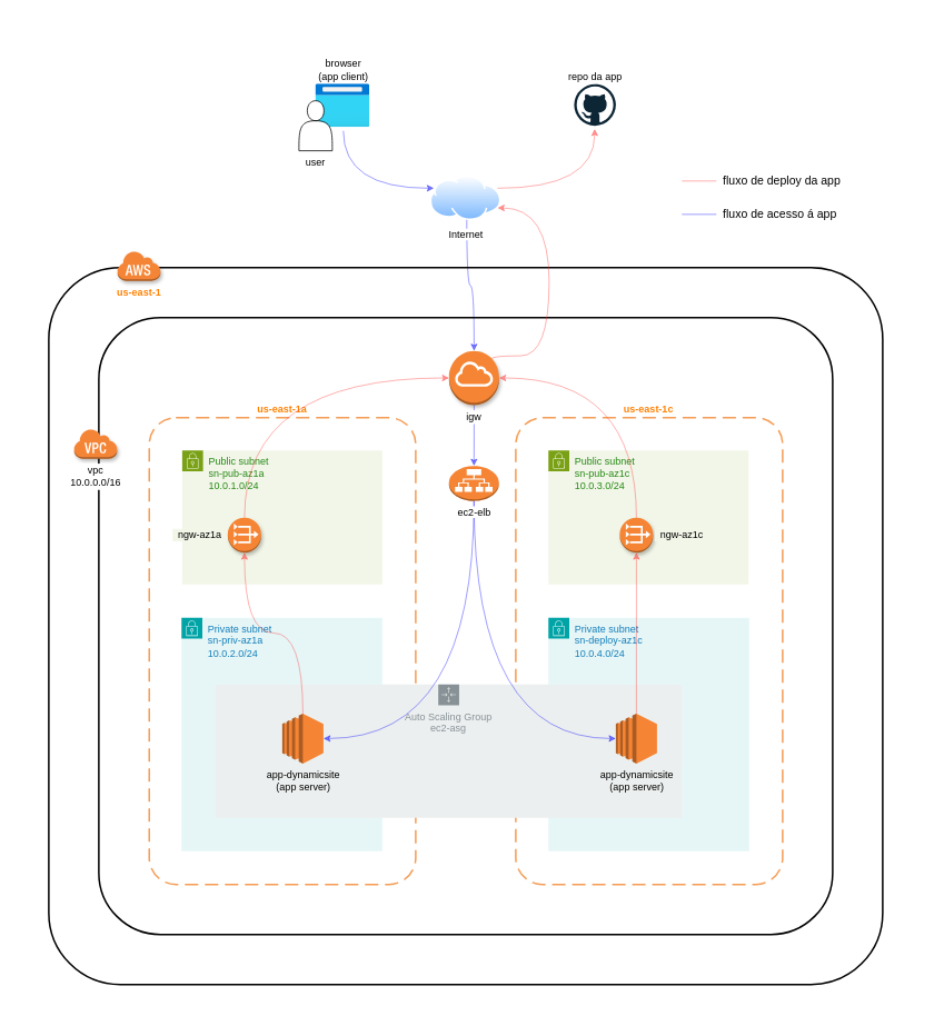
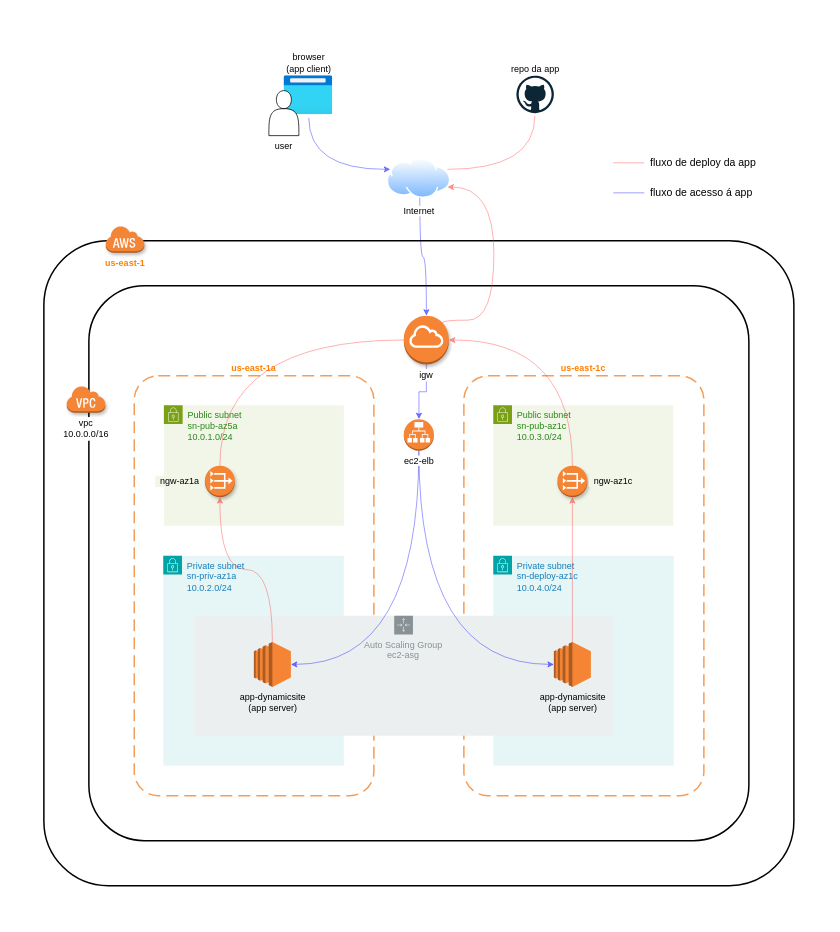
  <mxCell id="0" />
  <mxCell id="1" parent="0" />
  <mxCell id="2" value="" style="rounded=0;whiteSpace=wrap;html=1;strokeColor=none;" vertex="1" parent="1"><mxGeometry x="20" y="20" width="1078" height="1200" as="geometry" /></mxCell>
  <mxCell id="3" style="edgeStyle=orthogonalEdgeStyle;rounded=0;orthogonalLoop=1;jettySize=auto;html=1;exitX=0.514;exitY=0.841;exitDx=0;exitDy=0;fillColor=#0050ef;startArrow=none;startFill=0;endArrow=classic;endFill=1;elbow=vertical;curved=1;strokeColor=#0000FF;exitPerimeter=0;opacity=50;" parent="1" source="15" target="14" edge="1"><mxGeometry relative="1" as="geometry"><mxPoint x="138" y="583.992" as="sourcePoint" /><mxPoint x="105.25" y="770.13" as="targetPoint" /></mxGeometry></mxCell>
  <mxCell id="4" value="" style="rounded=1;arcSize=10;dashed=0;fillColor=none;gradientColor=none;strokeWidth=2;" parent="1" vertex="1"><mxGeometry x="58" y="320" width="1000" height="860" as="geometry" /></mxCell>
  <mxCell id="5" value="" style="rounded=1;arcSize=10;dashed=0;fillColor=none;gradientColor=none;strokeWidth=2;" parent="1" vertex="1"><mxGeometry x="118" y="380" width="880" height="740" as="geometry" /></mxCell>
  <mxCell id="6" value="" style="rounded=1;arcSize=10;dashed=1;strokeColor=#F59D56;fillColor=none;gradientColor=none;dashPattern=8 4;strokeWidth=2;" parent="1" vertex="1"><mxGeometry x="178.5" y="500.25" width="319.5" height="559.75" as="geometry" /></mxCell>
  <mxCell id="7" value="" style="rounded=1;arcSize=10;dashed=1;strokeColor=#F59D56;fillColor=none;gradientColor=none;dashPattern=8 4;strokeWidth=2;" parent="1" vertex="1"><mxGeometry x="618" y="500.25" width="320" height="559.75" as="geometry" /></mxCell>
  <mxCell id="8" value="&lt;span&gt;vpc&lt;/span&gt;&lt;span&gt;&lt;br&gt;10.0.0.0/16&lt;/span&gt;" style="dashed=0;html=1;shape=mxgraph.aws3.virtual_private_cloud;fillColor=#F58536;gradientColor=none;dashed=0;labelPosition=center;verticalLabelPosition=bottom;align=center;verticalAlign=top;labelBackgroundColor=#ffffff;labelBorderColor=#FFFFFF;shadow=1;" parent="1" vertex="1"><mxGeometry x="88" y="513.38" width="52" height="36" as="geometry" /></mxCell>
  <mxCell id="9" value="&lt;font color=&quot;#ff8000&quot;&gt;&lt;b&gt;us-east-1&lt;/b&gt;&lt;/font&gt;" style="dashed=0;html=1;shape=mxgraph.aws3.cloud;fillColor=#F58536;gradientColor=none;dashed=0;shadow=1;labelPosition=center;verticalLabelPosition=bottom;align=center;verticalAlign=top;" parent="1" vertex="1"><mxGeometry x="140" width="52" height="36" as="geometry" y="300" /></mxCell>
  <mxCell id="10" value="us-east-1a" style="text;html=1;strokeColor=none;fillColor=none;align=center;verticalAlign=middle;whiteSpace=wrap;rounded=0;fontStyle=1;fontColor=#FF8000;" parent="1" vertex="1"><mxGeometry x="178" y="480.25" width="320" height="20" as="geometry" /></mxCell>
  <mxCell id="11" value="us-east-1c" style="text;html=1;strokeColor=none;fillColor=none;align=center;verticalAlign=middle;whiteSpace=wrap;rounded=0;fontStyle=1;fontColor=#FF8000;" parent="1" vertex="1"><mxGeometry x="617.17" y="480.25" width="320.83" height="20" as="geometry" /></mxCell>
  <mxCell id="12" style="edgeStyle=orthogonalEdgeStyle;rounded=0;orthogonalLoop=1;jettySize=auto;html=1;exitX=0.5;exitY=1;exitDx=0;exitDy=0;exitPerimeter=0;strokeColor=#0000FF;opacity=50;" edge="1" parent="1" source="14" target="26"><mxGeometry relative="1" as="geometry" /></mxCell>
  <mxCell id="13" style="edgeStyle=orthogonalEdgeStyle;rounded=0;orthogonalLoop=1;jettySize=auto;html=1;exitX=0.855;exitY=0.145;exitDx=0;exitDy=0;exitPerimeter=0;entryX=1;entryY=0.75;entryDx=0;entryDy=0;curved=1;strokeColor=#FF3333;opacity=50;" edge="1" parent="1" source="14" target="15"><mxGeometry relative="1" as="geometry"><Array as="points"><mxPoint x="658" y="426" /><mxPoint x="658" y="249" /></Array></mxGeometry></mxCell>
  <mxCell id="14" value="&lt;span&gt;igw&lt;/span&gt;" style="outlineConnect=0;dashed=0;verticalLabelPosition=bottom;verticalAlign=top;align=center;html=1;shape=mxgraph.aws3.internet_gateway;fillColor=#F58534;gradientColor=none;fontColor=#000000;fontSize=12;labelBackgroundColor=#ffffff;whiteSpace=wrap;labelBorderColor=#FFFFFF;shadow=1;labelPosition=center;" parent="1" vertex="1"><mxGeometry x="538" y="420" width="60" height="65" as="geometry" /></mxCell>
  <mxCell id="15" value="Internet" style="aspect=fixed;perimeter=ellipsePerimeter;html=1;align=center;shadow=0;dashed=0;spacingTop=3;image;image=img/lib/active_directory/internet_cloud.svg;fontSize=12;fontColor=#000000;labelPosition=center;verticalLabelPosition=bottom;verticalAlign=top;" parent="1" vertex="1"><mxGeometry x="515.5" y="210" width="85" height="53.55" as="geometry" /></mxCell>
- <mxCell id="16" value="Public subnet&lt;div&gt;&lt;div&gt;sn-pub-az1a&lt;/div&gt;&lt;div&gt;10.0.1.0/24&lt;/div&gt;&lt;/div&gt;" style="points=[[0,0],[0.25,0],[0.5,0],[0.75,0],[1,0],[1,0.25],[1,0.5],[1,0.75],[1,1],[0.75,1],[0.5,1],[0.25,1],[0,1],[0,0.75],[0,0.5],[0,0.25]];outlineConnect=0;gradientColor=none;html=1;whiteSpace=wrap;fontSize=12;fontStyle=0;container=1;pointerEvents=0;collapsible=0;recursiveResize=0;shape=mxgraph.aws4.group;grIcon=mxgraph.aws4.group_security_group;grStroke=0;strokeColor=#7AA116;fillColor=#F2F6E8;verticalAlign=top;align=left;spacingLeft=30;fontColor=#248814;dashed=0;" vertex="1" parent="1"><mxGeometry x="218" y="539.38" width="240" height="160.62" as="geometry" /></mxCell>
+ <mxCell id="16" value="Public subnet&lt;div&gt;&lt;div&gt;sn-pub-az5a&lt;/div&gt;&lt;div&gt;10.0.1.0/24&lt;/div&gt;&lt;/div&gt;" style="points=[[0,0],[0.25,0],[0.5,0],[0.75,0],[1,0],[1,0.25],[1,0.5],[1,0.75],[1,1],[0.75,1],[0.5,1],[0.25,1],[0,1],[0,0.75],[0,0.5],[0,0.25]];outlineConnect=0;gradientColor=none;html=1;whiteSpace=wrap;fontSize=12;fontStyle=0;container=1;pointerEvents=0;collapsible=0;recursiveResize=0;shape=mxgraph.aws4.group;grIcon=mxgraph.aws4.group_security_group;grStroke=0;strokeColor=#7AA116;fillColor=#F2F6E8;verticalAlign=top;align=left;spacingLeft=30;fontColor=#248814;dashed=0;" vertex="1" parent="1"><mxGeometry x="218" y="539.38" width="240" height="160.62" as="geometry" /></mxCell>
  <mxCell id="17" value="&amp;nbsp; ngw-az1a&amp;nbsp;&amp;nbsp;" style="outlineConnect=0;dashed=0;verticalLabelPosition=middle;verticalAlign=middle;align=right;html=1;shape=mxgraph.aws3.vpc_nat_gateway;fillColor=#F58534;gradientColor=none;strokeColor=#CCCCCC;labelBackgroundColor=#f2f6e8;labelBorderColor=none;shadow=1;labelPosition=left;" vertex="1" parent="16"><mxGeometry x="54.67" y="80.86" width="40.02" height="41.76" as="geometry" /></mxCell>
  <mxCell id="18" value="Public subnet&lt;div&gt;&lt;div&gt;sn-pub-az1c&lt;/div&gt;&lt;div&gt;10.0.3.0/24&lt;/div&gt;&lt;/div&gt;" style="points=[[0,0],[0.25,0],[0.5,0],[0.75,0],[1,0],[1,0.25],[1,0.5],[1,0.75],[1,1],[0.75,1],[0.5,1],[0.25,1],[0,1],[0,0.75],[0,0.5],[0,0.25]];outlineConnect=0;gradientColor=none;html=1;whiteSpace=wrap;fontSize=12;fontStyle=0;container=1;pointerEvents=0;collapsible=0;recursiveResize=0;shape=mxgraph.aws4.group;grIcon=mxgraph.aws4.group_security_group;grStroke=0;strokeColor=#7AA116;fillColor=#F2F6E8;verticalAlign=top;align=left;spacingLeft=30;fontColor=#248814;dashed=0;" vertex="1" parent="1"><mxGeometry x="657.17" y="539.38" width="240" height="160.62" as="geometry" /></mxCell>
  <mxCell id="19" value="&amp;nbsp; ngw-az1c&amp;nbsp;&amp;nbsp;" style="outlineConnect=0;dashed=0;verticalLabelPosition=middle;verticalAlign=middle;align=left;html=1;shape=mxgraph.aws3.vpc_nat_gateway;fillColor=#F58534;gradientColor=none;strokeColor=#CCCCCC;labelBackgroundColor=#f2f6e8;labelBorderColor=none;shadow=1;labelPosition=right;" vertex="1" parent="18"><mxGeometry x="85.5" y="80.86" width="40.02" height="41.76" as="geometry" /></mxCell>
  <mxCell id="20" value="Private subnet&lt;br&gt;&lt;div&gt;sn-deploy-az1c&lt;/div&gt;&lt;div&gt;10.0.4.0/24&lt;/div&gt;" style="points=[[0,0],[0.25,0],[0.5,0],[0.75,0],[1,0],[1,0.25],[1,0.5],[1,0.75],[1,1],[0.75,1],[0.5,1],[0.25,1],[0,1],[0,0.75],[0,0.5],[0,0.25]];outlineConnect=0;gradientColor=none;html=1;whiteSpace=wrap;fontSize=12;fontStyle=0;container=1;pointerEvents=0;collapsible=0;recursiveResize=0;shape=mxgraph.aws4.group;grIcon=mxgraph.aws4.group_security_group;grStroke=0;strokeColor=#00A4A6;fillColor=#E6F6F7;verticalAlign=top;align=left;spacingLeft=30;fontColor=#147EBA;dashed=0;" vertex="1" parent="1"><mxGeometry x="657.17" y="740.23" width="240.83" height="279.77" as="geometry" /></mxCell>
  <mxCell id="21" value="Private subnet&lt;br&gt;&lt;div&gt;sn-priv-az1a&lt;/div&gt;&lt;div&gt;10.0.2.0/24&lt;/div&gt;" style="points=[[0,0],[0.25,0],[0.5,0],[0.75,0],[1,0],[1,0.25],[1,0.5],[1,0.75],[1,1],[0.75,1],[0.5,1],[0.25,1],[0,1],[0,0.75],[0,0.5],[0,0.25]];outlineConnect=0;gradientColor=none;html=1;whiteSpace=wrap;fontSize=12;fontStyle=0;container=1;pointerEvents=0;collapsible=0;recursiveResize=0;shape=mxgraph.aws4.group;grIcon=mxgraph.aws4.group_security_group;grStroke=0;strokeColor=#00A4A6;fillColor=#E6F6F7;verticalAlign=top;align=left;spacingLeft=30;fontColor=#147EBA;dashed=0;" vertex="1" parent="1"><mxGeometry x="217.17" y="740.23" width="240.83" height="279.77" as="geometry" /></mxCell>
  <mxCell id="22" value="Auto Scaling Group&lt;br&gt;ec2-asg" style="sketch=0;outlineConnect=0;gradientColor=none;html=1;whiteSpace=wrap;fontSize=12;fontStyle=0;shape=mxgraph.aws4.groupCenter;grIcon=mxgraph.aws4.group_auto_scaling_group;grStroke=0;strokeColor=#879196;fillColor=#ECEFEF;verticalAlign=top;align=center;fontColor=#879196;dashed=0;spacingTop=25;labelBorderColor=none;" vertex="1" parent="21"><mxGeometry x="40.83" y="79.77" width="559.17" height="160.23" as="geometry" /></mxCell>
  <mxCell id="23" value="app-dynamicsite&lt;br&gt;(app server)" style="outlineConnect=0;dashed=0;verticalLabelPosition=bottom;verticalAlign=top;align=center;html=1;shape=mxgraph.aws3.ec2;fillColor=#F58534;gradientColor=none;" vertex="1" parent="21"><mxGeometry x="120.83" y="114.77" width="49.35" height="60" as="geometry" /></mxCell>
  <mxCell id="24" style="edgeStyle=orthogonalEdgeStyle;rounded=0;orthogonalLoop=1;jettySize=auto;html=1;exitX=0.5;exitY=1;exitDx=0;exitDy=0;exitPerimeter=0;curved=1;strokeColor=#0000FF;entryX=1;entryY=0.5;entryDx=0;entryDy=0;entryPerimeter=0;opacity=50;" edge="1" parent="1" source="26" target="23"><mxGeometry relative="1" as="geometry" /></mxCell>
  <mxCell id="25" style="edgeStyle=orthogonalEdgeStyle;rounded=0;orthogonalLoop=1;jettySize=auto;html=1;exitX=0.5;exitY=1;exitDx=0;exitDy=0;exitPerimeter=0;curved=1;strokeColor=#0000FF;entryX=0;entryY=0.5;entryDx=0;entryDy=0;entryPerimeter=0;opacity=50;" edge="1" parent="1" source="26" target="28"><mxGeometry relative="1" as="geometry" /></mxCell>
- <mxCell id="26" value="&amp;nbsp; ec2-elb&amp;nbsp;&amp;nbsp;" style="outlineConnect=0;dashed=0;verticalLabelPosition=bottom;verticalAlign=top;align=center;html=1;shape=mxgraph.aws3.application_load_balancer;fillColor=#F58534;gradientColor=none;labelBackgroundColor=default;labelBorderColor=none;" vertex="1" parent="1"><mxGeometry x="537.87" y="558" width="60" height="42" as="geometry" /></mxCell>
+ <mxCell id="26" value="&amp;nbsp; ec2-elb&amp;nbsp;&amp;nbsp;" style="outlineConnect=0;dashed=0;verticalLabelPosition=bottom;verticalAlign=top;align=center;html=1;shape=mxgraph.aws3.application_load_balancer;fillColor=#F58534;gradientColor=none;labelBackgroundColor=default;labelBorderColor=none;" vertex="1" parent="1"><mxGeometry x="537.87" y="558" width="40.25" height="42" as="geometry" /></mxCell>
  <mxCell id="27" value="browser&lt;br&gt;(app client)" style="image;aspect=fixed;html=1;points=[];align=center;fontSize=12;image=img/lib/azure2/general/Browser.svg;labelPosition=center;verticalLabelPosition=top;verticalAlign=bottom;" vertex="1" parent="1"><mxGeometry x="378" y="100" width="65" height="52" as="geometry" /></mxCell>
  <mxCell id="28" value="app-dynamicsite&lt;br&gt;(app server)" style="outlineConnect=0;dashed=0;verticalLabelPosition=bottom;verticalAlign=top;align=center;html=1;shape=mxgraph.aws3.ec2;fillColor=#F58534;gradientColor=none;" vertex="1" parent="1"><mxGeometry y="855" width="49.35" height="60" as="geometry" x="738" /></mxCell>
  <mxCell id="29" style="edgeStyle=orthogonalEdgeStyle;rounded=0;orthogonalLoop=1;jettySize=auto;html=1;exitX=0.5;exitY=0;exitDx=0;exitDy=0;exitPerimeter=0;entryX=0.5;entryY=1;entryDx=0;entryDy=0;entryPerimeter=0;curved=1;strokeColor=#FF3333;opacity=50;" edge="1" parent="1" source="23" target="17"><mxGeometry relative="1" as="geometry" /></mxCell>
- <mxCell id="30" style="edgeStyle=orthogonalEdgeStyle;rounded=0;orthogonalLoop=1;jettySize=auto;html=1;exitX=0.5;exitY=0;exitDx=0;exitDy=0;exitPerimeter=0;entryX=0;entryY=0.5;entryDx=0;entryDy=0;entryPerimeter=0;curved=1;strokeColor=#FF3333;opacity=50;" edge="1" parent="1" source="17" target="14"><mxGeometry relative="1" as="geometry"><mxPoint x="518" y="440" as="targetPoint" /></mxGeometry></mxCell>
+ <mxCell id="30" style="edgeStyle=orthogonalEdgeStyle;rounded=0;orthogonalLoop=1;jettySize=auto;html=1;exitX=0.5;exitY=0;exitDx=0;exitDy=0;exitPerimeter=0;entryX=0;entryY=0.5;entryDx=0;entryDy=0;entryPerimeter=0;curved=1;strokeColor=#FF3333;opacity=50;endArrow=none;" edge="1" parent="1" source="17" target="14"><mxGeometry relative="1" as="geometry"><mxPoint x="518" y="440" as="targetPoint" /></mxGeometry></mxCell>
  <mxCell id="31" style="edgeStyle=orthogonalEdgeStyle;rounded=0;orthogonalLoop=1;jettySize=auto;html=1;exitX=0.5;exitY=0;exitDx=0;exitDy=0;exitPerimeter=0;entryX=0.5;entryY=1;entryDx=0;entryDy=0;entryPerimeter=0;strokeColor=#FF3333;opacity=50;" edge="1" parent="1" source="28" target="19"><mxGeometry relative="1" as="geometry" /></mxCell>
  <mxCell id="32" style="edgeStyle=orthogonalEdgeStyle;rounded=0;orthogonalLoop=1;jettySize=auto;html=1;exitX=0.5;exitY=0;exitDx=0;exitDy=0;exitPerimeter=0;entryX=1;entryY=0.5;entryDx=0;entryDy=0;entryPerimeter=0;curved=1;strokeColor=#FF3333;opacity=50;" edge="1" parent="1" source="19" target="14"><mxGeometry relative="1" as="geometry" /></mxCell>
  <mxCell id="33" style="edgeStyle=orthogonalEdgeStyle;rounded=0;orthogonalLoop=1;jettySize=auto;html=1;exitX=0;exitY=0.25;exitDx=0;exitDy=0;entryX=0.511;entryY=1.08;entryDx=0;entryDy=0;entryPerimeter=0;curved=1;endArrow=none;endFill=0;startArrow=classic;startFill=1;strokeColor=#0000FF;opacity=50;" edge="1" parent="1" source="15" target="27"><mxGeometry relative="1" as="geometry" /></mxCell>
  <mxCell id="34" value="repo da app" style="dashed=0;outlineConnect=0;html=1;align=center;labelPosition=center;verticalLabelPosition=top;verticalAlign=bottom;shape=mxgraph.weblogos.github" vertex="1" parent="1"><mxGeometry x="688" y="100" width="50" height="50" as="geometry" /></mxCell>
- <mxCell id="35" style="edgeStyle=orthogonalEdgeStyle;rounded=0;orthogonalLoop=1;jettySize=auto;html=1;exitX=1;exitY=0.25;exitDx=0;exitDy=0;entryX=0.493;entryY=1.076;entryDx=0;entryDy=0;entryPerimeter=0;curved=1;strokeColor=#FF3333;opacity=50;" edge="1" parent="1" source="15" target="34"><mxGeometry relative="1" as="geometry" /></mxCell>
+ <mxCell id="35" style="edgeStyle=orthogonalEdgeStyle;rounded=0;orthogonalLoop=1;jettySize=auto;html=1;exitX=1;exitY=0.25;exitDx=0;exitDy=0;entryX=0.493;entryY=1.076;entryDx=0;entryDy=0;entryPerimeter=0;curved=1;strokeColor=#FF3333;opacity=50;endArrow=none;" edge="1" parent="1" source="15" target="34"><mxGeometry relative="1" as="geometry" /></mxCell>
  <mxCell id="36" value="&amp;nbsp; fluxo de deploy da app" style="endArrow=none;html=1;rounded=0;strokeColor=#FF3333;opacity=50;labelPosition=right;verticalLabelPosition=middle;align=left;verticalAlign=middle;fontSize=14;" edge="1" parent="1"><mxGeometry width="50" height="50" relative="1" as="geometry"><mxPoint x="817.17" y="216.3" as="sourcePoint" /><mxPoint x="897.17" y="216.3" as="targetPoint" /></mxGeometry></mxCell>
  <mxCell id="37" value="&amp;nbsp; fluxo de acesso á app" style="endArrow=none;html=1;rounded=0;strokeColor=#0000FF;opacity=50;labelPosition=right;verticalLabelPosition=middle;align=left;verticalAlign=middle;fontSize=14;" edge="1" parent="1"><mxGeometry width="50" height="50" relative="1" as="geometry"><mxPoint x="817.17" y="256.3" as="sourcePoint" /><mxPoint x="897.17" y="256.3" as="targetPoint" /></mxGeometry></mxCell>
  <mxCell id="38" value="user" style="shape=actor;whiteSpace=wrap;html=1;labelPosition=center;verticalLabelPosition=bottom;align=center;verticalAlign=top;" vertex="1" parent="1"><mxGeometry x="358" y="120" width="40" height="60" as="geometry" /></mxCell>
